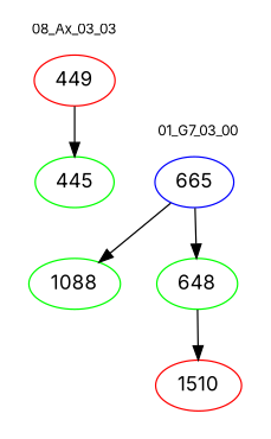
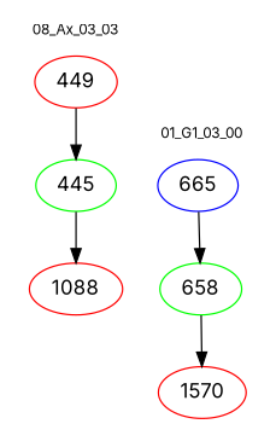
  digraph {
    fontname=Inter
    node [color=red fontname=Inter]
    edge [color=black fontname=Inter]
    n1 [label=449]
    n2 [color=green label=445]
-   n3 [color=green label=1088]
+   n3 [label=1088]
    n4 [color=blue label=665]
-   n5 [color=green label=648]
-   n6 [label=1510]
+   n5 [color=green label=658]
+   n6 [label=1570]
    subgraph cluster_1 {
      color=white
      fontsize=10
      label="08_Ax_03_03"
      n1
      n2
      n3
    }
    subgraph cluster_2 {
      color=white
      fontsize=10
-     label="01_G7_03_00"
+     label="01_G1_03_00"
      n4
      n5
      n6
    }
    n1 -> n2
-   n4 -> n3
+   n2 -> n3
    n4 -> n5
    n5 -> n6
  }
